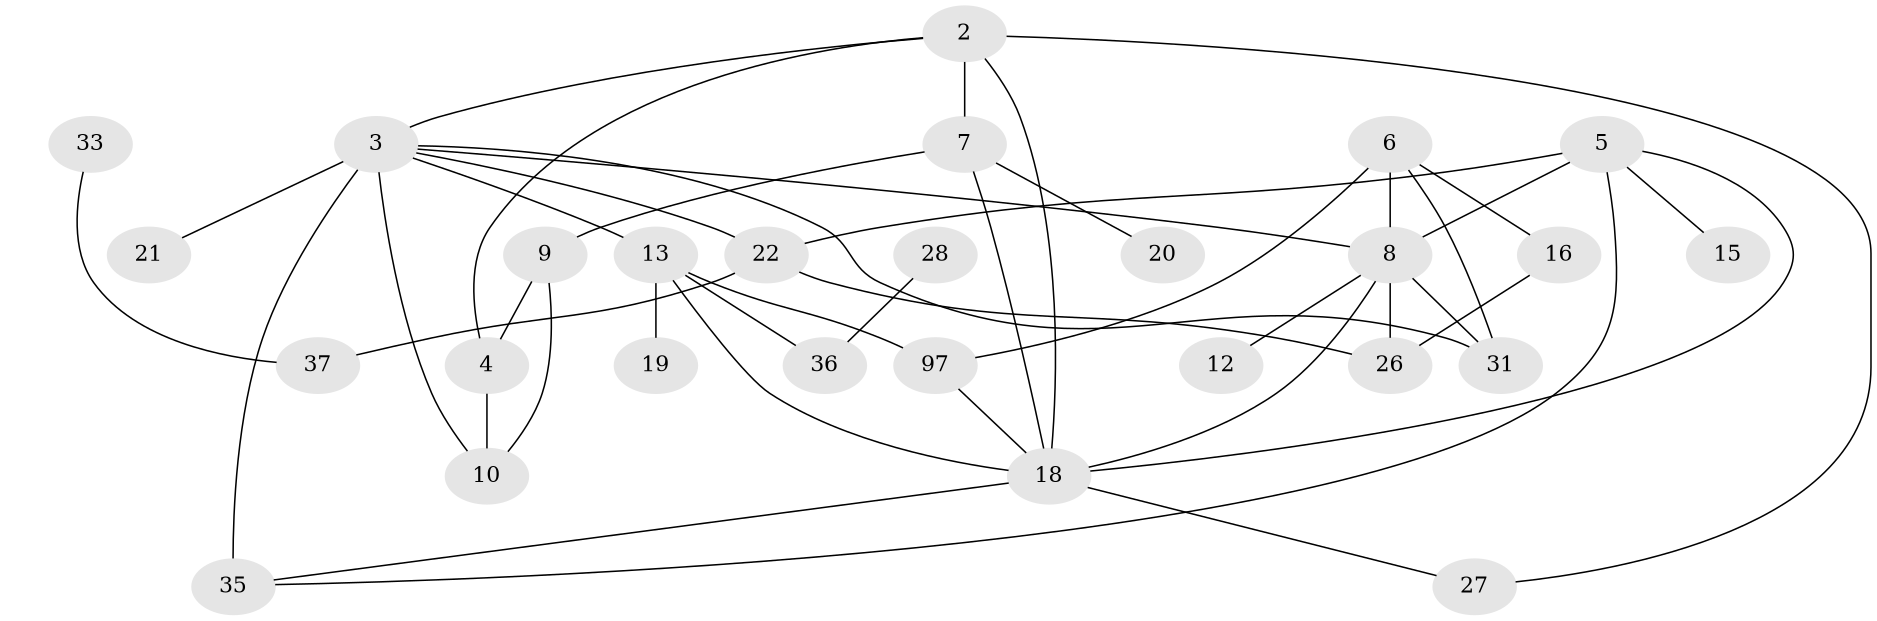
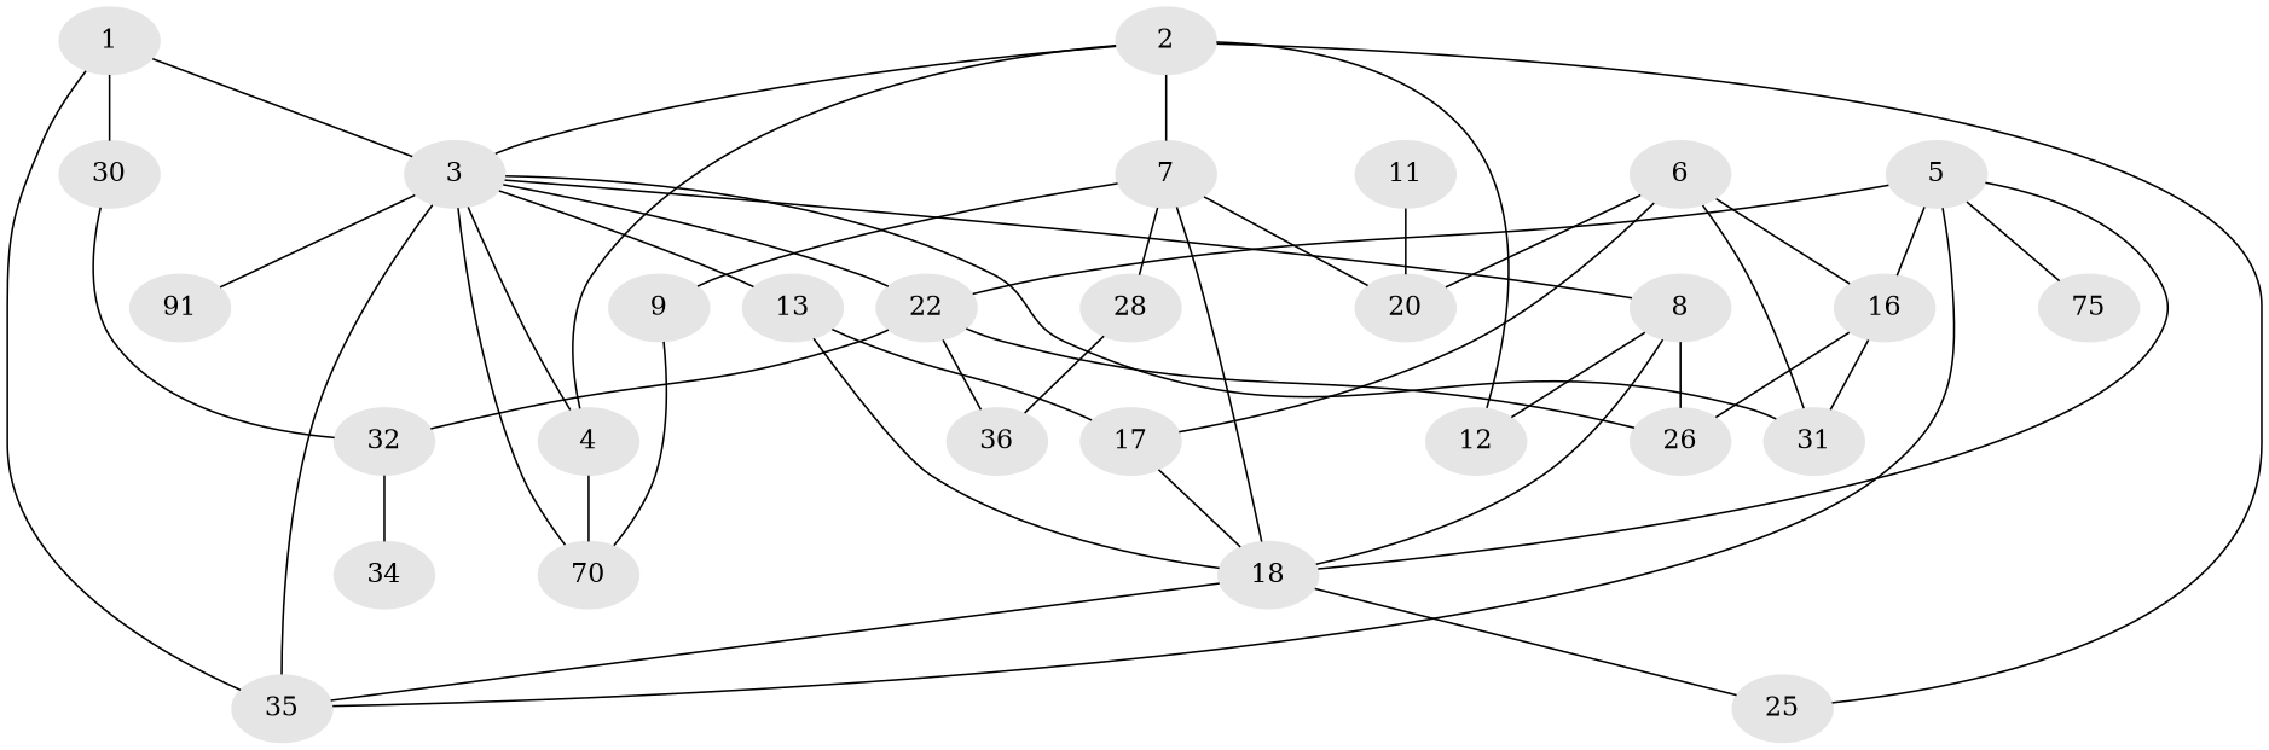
  graph {
    node [color=gray90 style=filled]
    edge [weight=1.0]
+   1
    3
-   30 [label=33]
+   30
    35
    4
    8
-   10
+   10 [label=70]
    13
-   21
+   21 [label=91]
    22
    31
-   32 [label=37]
+   32
    2
    7
    18
-   25 [label=27]
+   25
    9
    20
    28
    12
    26
-   17 [label=97]
-   19
+   17
    36
    5
-   15
+   15 [label=75]
    6
    16
+   11
+   34
+   1 -- 3
+   1 -- 30
+   1 -- 35
    3 -- 35 [weight=2.0]
-   9 -- 4
+   3 -- 4
    3 -- 8
    3 -- 10
    3 -- 13
    3 -- 21
    3 -- 22
    3 -- 31
    30 -- 32
    4 -- 10
-   8 -- 31
+   16 -- 31
    8 -- 18
    8 -- 12
    8 -- 26
    13 -- 18
    13 -- 17
-   13 -- 19
-   13 -- 36
+   22 -- 36
    22 -- 32
    22 -- 26
+   32 -- 34
    2 -- 3 [weight=2.0]
    2 -- 4
    2 -- 7
-   2 -- 18
+   2 -- 12
    2 -- 25
    7 -- 18
    7 -- 9
    7 -- 20
+   7 -- 28
    18 -- 35
    18 -- 25
    9 -- 10
    28 -- 36
    17 -- 18
    5 -- 35
-   5 -- 8
+   5 -- 16
    5 -- 22
    5 -- 18
    5 -- 15
-   6 -- 8
+   6 -- 20
    6 -- 31
    6 -- 17
    6 -- 16
    16 -- 26
+   11 -- 20
  }
